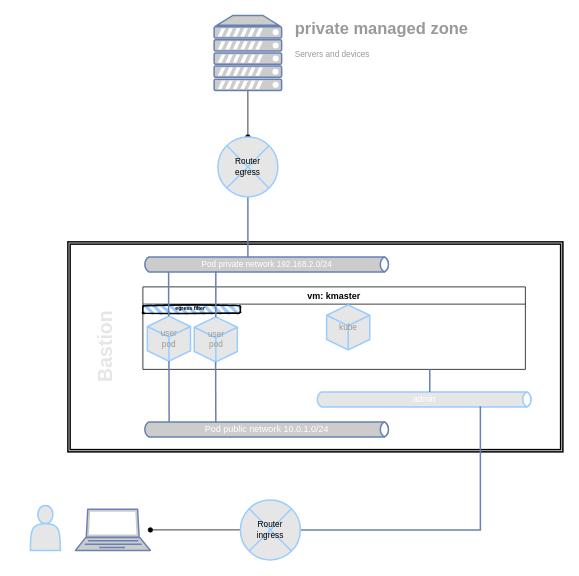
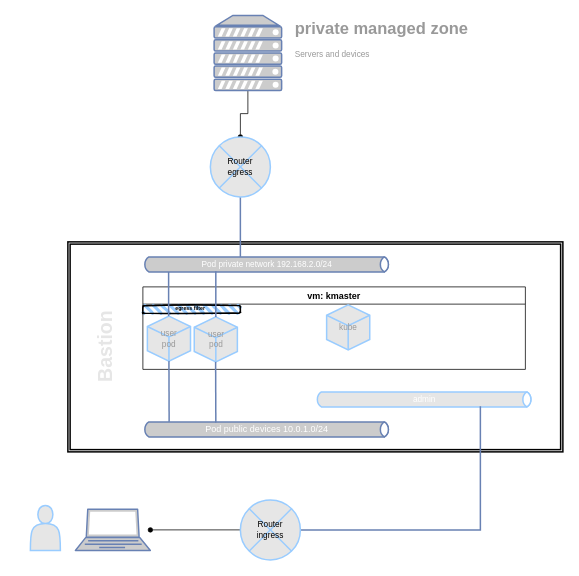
  <mxCell id="0" />
  <mxCell id="1" parent="0" />
  <mxCell id="2" value="" style="shape=ext;double=1;rounded=0;whiteSpace=wrap;html=1;fontSize=11;strokeWidth=2;fillColor=none;" parent="1" vertex="1"><mxGeometry x="90" y="322" width="660" height="280" as="geometry" /></mxCell>
  <mxCell id="3" value="admin" style="html=1;fillColor=#E6E6E6;strokeColor=#99CCFF;gradientColor=none;gradientDirection=north;strokeWidth=2;shape=mxgraph.networks.bus;gradientColor=none;gradientDirection=north;fontColor=#ffffff;perimeter=backbonePerimeter;backboneSize=20;fontSize=11;" parent="1" vertex="1"><mxGeometry x="420" y="522" width="290" height="20" as="geometry" /></mxCell>
  <mxCell id="4" value="vm: kmaster" style="swimlane;" parent="1" vertex="1"><mxGeometry x="190" y="382" width="510" height="110" as="geometry" /></mxCell>
  <mxCell id="5" value="&lt;font color=&quot;#999999&quot;&gt;user&lt;br&gt;pod&lt;/font&gt;" style="html=1;whiteSpace=wrap;shape=isoCube2;backgroundOutline=1;isoAngle=15;fontSize=11;strokeColor=#99CCFF;strokeWidth=2;fillColor=#E6E6E6;" parent="4" vertex="1"><mxGeometry x="6" y="39" width="57.5" height="60" as="geometry" /></mxCell>
  <mxCell id="6" value="&lt;font color=&quot;#999999&quot;&gt;user&lt;br&gt;pod&lt;/font&gt;" style="html=1;whiteSpace=wrap;shape=isoCube2;backgroundOutline=1;isoAngle=15;fontSize=11;strokeColor=#99CCFF;strokeWidth=2;fillColor=#E6E6E6;" parent="4" vertex="1"><mxGeometry x="68.5" y="40" width="57.5" height="60" as="geometry" /></mxCell>
  <mxCell id="7" value="&lt;blockquote&gt;&lt;br&gt;&lt;/blockquote&gt;" style="rounded=1;whiteSpace=wrap;html=1;strokeWidth=2;fillWeight=4;hachureGap=8;hachureAngle=45;fillColor=#99CCFF;sketch=1;fontSize=26;fontColor=#E6E6E6;" parent="4" vertex="1"><mxGeometry y="25" width="130" height="10" as="geometry" /></mxCell>
  <mxCell id="8" value="&lt;span style=&quot;font-family: &amp;#34;helvetica&amp;#34;&quot;&gt;&lt;font style=&quot;font-size: 7px&quot;&gt;&lt;b&gt;egress filter&lt;/b&gt;&lt;/font&gt;&lt;/span&gt;" style="rounded=0;whiteSpace=wrap;html=1;fontFamily=Courier New;fontSize=10;strokeWidth=2;fillColor=none;strokeColor=none;gradientColor=none;" parent="4" vertex="1"><mxGeometry x="40.5" y="23" width="45" height="10" as="geometry" /></mxCell>
  <mxCell id="9" value="&lt;font color=&quot;#999999&quot;&gt;kube&lt;/font&gt;" style="html=1;whiteSpace=wrap;shape=isoCube2;backgroundOutline=1;isoAngle=15;fontSize=11;strokeColor=#99CCFF;strokeWidth=2;fillColor=#E6E6E6;" parent="4" vertex="1"><mxGeometry x="245" y="24" width="57.5" height="60" as="geometry" /></mxCell>
  <mxCell id="10" value="" style="strokeColor=#6881B3;edgeStyle=none;rounded=0;endArrow=none;html=1;strokeWidth=2;fontSize=11;exitX=0.5;exitY=0;exitDx=0;exitDy=0;exitPerimeter=0;" edge="1" parent="4"><mxGeometry relative="1" as="geometry"><mxPoint x="34.32" y="39" as="sourcePoint" /><mxPoint x="34.32" y="-21.739" as="targetPoint" /></mxGeometry></mxCell>
- <mxCell id="11" value="Pod public network&amp;nbsp;10.0.1.0/24" style="html=1;fillColor=#CCCCCC;strokeColor=#6881B3;gradientColor=none;gradientDirection=north;strokeWidth=2;shape=mxgraph.networks.bus;gradientColor=none;gradientDirection=north;fontColor=#ffffff;perimeter=backbonePerimeter;backboneSize=20;" parent="1" vertex="1"><mxGeometry x="190" y="542" width="330" height="60" as="geometry" /></mxCell>
+ <mxCell id="11" value="Pod public devices&amp;nbsp;10.0.1.0/24" style="html=1;fillColor=#CCCCCC;strokeColor=#6881B3;gradientColor=none;gradientDirection=north;strokeWidth=2;shape=mxgraph.networks.bus;gradientColor=none;gradientDirection=north;fontColor=#ffffff;perimeter=backbonePerimeter;backboneSize=20;" parent="1" vertex="1"><mxGeometry x="190" y="542" width="330" height="60" as="geometry" /></mxCell>
  <mxCell id="12" value="" style="strokeColor=#6881B3;edgeStyle=none;rounded=0;endArrow=none;html=1;strokeWidth=2;exitX=0.5;exitY=1;exitDx=0;exitDy=0;exitPerimeter=0;" parent="1" edge="1" source="5"><mxGeometry relative="1" as="geometry"><mxPoint x="229" y="492" as="sourcePoint" /><mxPoint x="225" y="562" as="targetPoint" /></mxGeometry></mxCell>
  <mxCell id="13" value="Pod private network&amp;nbsp;192.168.2.0/24" style="html=1;fillColor=#CCCCCC;strokeColor=#6881B3;gradientColor=none;gradientDirection=north;strokeWidth=2;shape=mxgraph.networks.bus;gradientColor=none;gradientDirection=north;fontColor=#ffffff;perimeter=backbonePerimeter;backboneSize=20;fontSize=11;" parent="1" vertex="1"><mxGeometry x="190" y="342" width="330" height="20" as="geometry" /></mxCell>
  <mxCell id="14" value="" style="strokeColor=#6881B3;edgeStyle=none;rounded=0;endArrow=none;html=1;strokeWidth=2;fontSize=11;exitX=0.5;exitY=1;exitDx=0;exitDy=0;" parent="1" source="25" target="13" edge="1"><mxGeometry relative="1" as="geometry"><mxPoint x="260" y="262" as="sourcePoint" /></mxGeometry></mxCell>
  <mxCell id="15" value="" style="strokeColor=#6881B3;edgeStyle=none;rounded=0;endArrow=none;html=1;strokeWidth=2;fontSize=11;exitX=0.5;exitY=0;exitDx=0;exitDy=0;exitPerimeter=0;" parent="1" source="6" target="13" edge="1"><mxGeometry relative="1" as="geometry"><mxPoint x="420" y="382" as="sourcePoint" /></mxGeometry></mxCell>
- <mxCell id="16" value="" style="strokeColor=#6881B3;edgeStyle=none;rounded=0;endArrow=none;html=1;strokeWidth=2;fontSize=11;exitX=0.75;exitY=1;exitDx=0;exitDy=0;" parent="1" source="4" target="3" edge="1"><mxGeometry relative="1" as="geometry"><mxPoint x="320" y="472" as="sourcePoint" /></mxGeometry></mxCell>
  <mxCell id="17" value="" style="strokeColor=#6881B3;edgeStyle=none;rounded=0;endArrow=none;html=1;strokeWidth=2;fontSize=11;exitX=1;exitY=0.5;exitDx=0;exitDy=0;" parent="1" source="19" target="3" edge="1"><mxGeometry relative="1" as="geometry"><mxPoint x="600" y="682" as="sourcePoint" /><Array as="points"><mxPoint x="640" y="706" /></Array></mxGeometry></mxCell>
  <mxCell id="18" value="" style="edgeStyle=orthogonalEdgeStyle;rounded=0;orthogonalLoop=1;jettySize=auto;html=1;fontSize=11;endArrow=oval;endFill=1;" parent="1" source="19" target="22" edge="1"><mxGeometry relative="1" as="geometry" /></mxCell>
  <mxCell id="19" value="Router&lt;br&gt;ingress" style="shape=sumEllipse;perimeter=ellipsePerimeter;whiteSpace=wrap;html=1;backgroundOutline=1;fontSize=11;strokeColor=#99CCFF;strokeWidth=2;fillColor=#E6E6E6;" parent="1" vertex="1"><mxGeometry x="320" y="666" width="80" height="80" as="geometry" /></mxCell>
  <mxCell id="20" value="" style="shape=actor;whiteSpace=wrap;html=1;fontSize=11;strokeColor=#99CCFF;strokeWidth=2;fillColor=#E6E6E6;" parent="1" vertex="1"><mxGeometry x="40" y="673.5" width="40" height="60" as="geometry" /></mxCell>
  <mxCell id="21" style="edgeStyle=orthogonalEdgeStyle;rounded=0;orthogonalLoop=1;jettySize=auto;html=1;exitX=0.5;exitY=1;exitDx=0;exitDy=0;fontSize=11;" parent="1" source="20" target="20" edge="1"><mxGeometry relative="1" as="geometry" /></mxCell>
  <mxCell id="22" value="" style="fontColor=#0066CC;verticalAlign=top;verticalLabelPosition=bottom;labelPosition=center;align=center;html=1;outlineConnect=0;fillColor=#CCCCCC;strokeColor=#6881B3;gradientColor=none;gradientDirection=north;strokeWidth=2;shape=mxgraph.networks.laptop;fontSize=11;" parent="1" vertex="1"><mxGeometry x="100" y="678.5" width="100" height="55" as="geometry" /></mxCell>
  <mxCell id="23" value="" style="edgeStyle=orthogonalEdgeStyle;rounded=0;orthogonalLoop=1;jettySize=auto;html=1;fontSize=11;fontColor=#999999;endArrow=oval;endFill=1;" parent="1" source="24" target="25" edge="1"><mxGeometry relative="1" as="geometry" /></mxCell>
  <mxCell id="24" value="" style="fontColor=#0066CC;verticalAlign=top;verticalLabelPosition=bottom;labelPosition=center;align=center;html=1;outlineConnect=0;fillColor=#CCCCCC;strokeColor=#6881B3;gradientColor=none;gradientDirection=north;strokeWidth=2;shape=mxgraph.networks.server;fontSize=11;" parent="1" vertex="1"><mxGeometry x="285" y="20" width="90" height="100" as="geometry" /></mxCell>
- <mxCell id="25" value="Router&lt;br&gt;egress" style="shape=sumEllipse;perimeter=ellipsePerimeter;whiteSpace=wrap;html=1;backgroundOutline=1;fontSize=11;strokeColor=#99CCFF;strokeWidth=2;fillColor=#E6E6E6;" parent="1" vertex="1"><mxGeometry x="290" y="182" width="80" height="80" as="geometry" /></mxCell>
+ <mxCell id="25" value="Router&lt;br&gt;egress" style="shape=sumEllipse;perimeter=ellipsePerimeter;whiteSpace=wrap;html=1;backgroundOutline=1;fontSize=11;strokeColor=#99CCFF;strokeWidth=2;fillColor=#E6E6E6;" parent="1" vertex="1"><mxGeometry x="280" y="182" width="80" height="80" as="geometry" /></mxCell>
  <mxCell id="26" value="&lt;h1&gt;private managed zone&lt;/h1&gt;&lt;p&gt;Servers and devices&lt;/p&gt;" style="text;html=1;strokeColor=none;fillColor=none;spacing=5;spacingTop=-20;whiteSpace=wrap;overflow=hidden;rounded=0;fontSize=11;fontColor=#999999;" parent="1" vertex="1"><mxGeometry x="387.5" y="20" width="312.5" height="120" as="geometry" /></mxCell>
  <mxCell id="27" value="&lt;font style=&quot;font-size: 26px&quot;&gt;Bastion&lt;/font&gt;" style="text;strokeColor=none;fillColor=none;html=1;fontSize=24;fontStyle=1;verticalAlign=middle;align=center;fontColor=#E6E6E6;rotation=-90;" parent="1" vertex="1"><mxGeometry x="20" y="442" width="240" height="40" as="geometry" /></mxCell>
  <mxCell id="28" value="" style="strokeColor=#6881B3;edgeStyle=none;rounded=0;endArrow=none;html=1;strokeWidth=2;exitX=0.5;exitY=1;exitDx=0;exitDy=0;exitPerimeter=0;" edge="1" parent="1"><mxGeometry relative="1" as="geometry"><mxPoint x="287" y="482" as="sourcePoint" /><mxPoint x="287.25" y="563" as="targetPoint" /></mxGeometry></mxCell>
